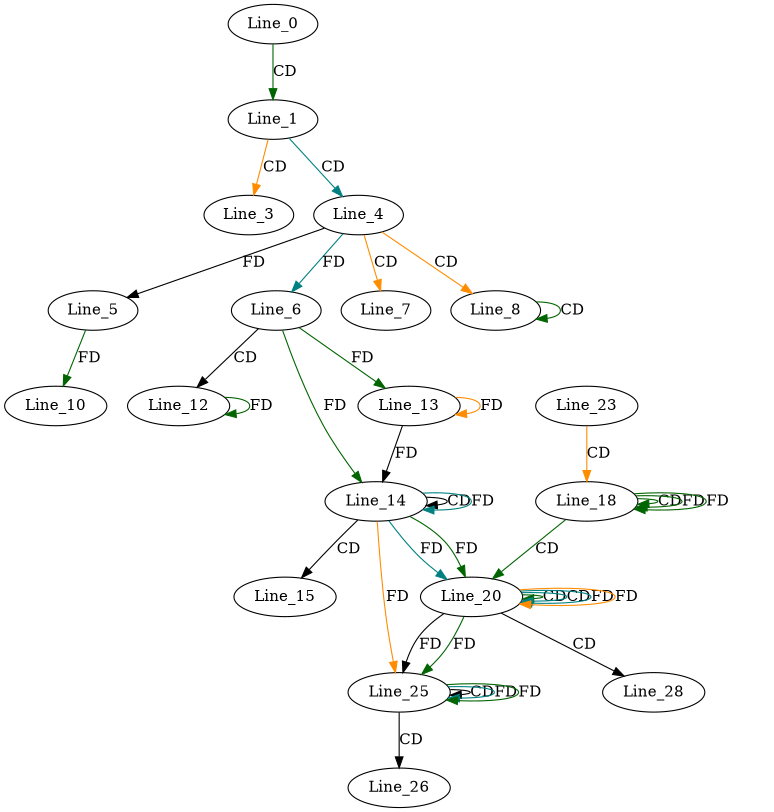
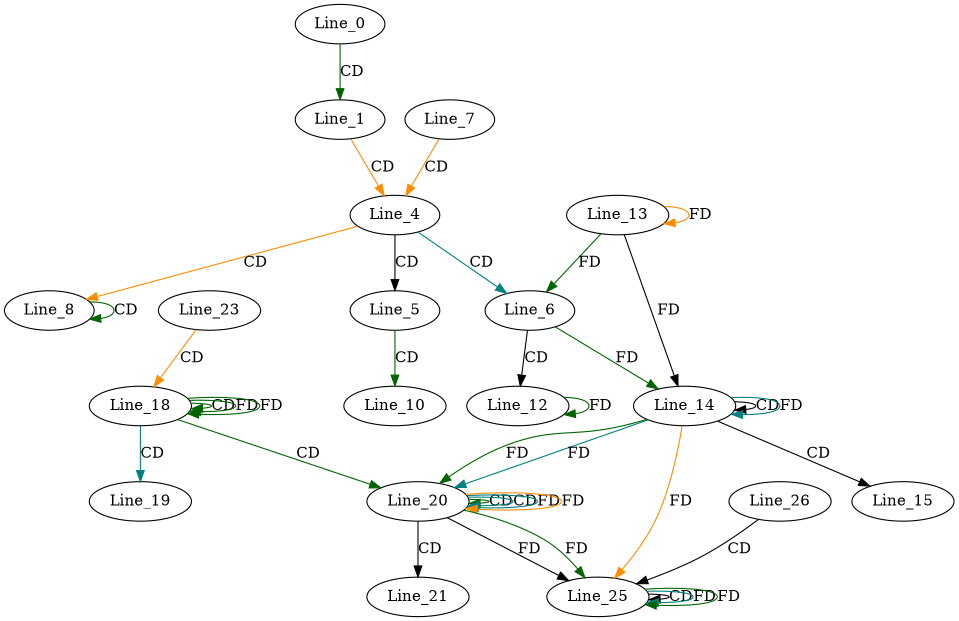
  digraph {
    edge [color=darkgreen]
    Line_0
    Line_1
-   Line_3
    Line_4
    Line_5
    Line_6
    Line_7
    Line_8
    Line_10
    Line_12
    Line_13
    Line_14
    Line_15
    Line_20
    Line_25
-   Line_21 [label=Line_28]
+   Line_21
    Line_26
    Line_18
+   Line_19
    Line_23
    Line_0 -> Line_1 [label=CD]
-   Line_1 -> Line_3 [color=darkorange label=CD]
-   Line_1 -> Line_4 [color=teal label=CD]
-   Line_4 -> Line_5 [color=black label=FD]
-   Line_4 -> Line_6 [color=teal label=FD]
-   Line_4 -> Line_7 [color=darkorange label=CD]
+   Line_1 -> Line_4 [color=darkorange label=CD]
+   Line_4 -> Line_5 [color=black label=CD]
+   Line_4 -> Line_6 [color=teal label=CD]
+   Line_7 -> Line_4 [color=darkorange label=CD]
    Line_4 -> Line_8 [color=darkorange label=CD]
-   Line_5 -> Line_10 [label=FD]
+   Line_5 -> Line_10 [label=CD]
    Line_6 -> Line_12 [color=black label=CD]
-   Line_6 -> Line_13 [label=FD]
+   Line_13 -> Line_6 [label=FD]
    Line_6 -> Line_14 [label=FD]
    Line_8 -> Line_8 [label=CD]
    Line_12 -> Line_12 [label=FD]
    Line_13 -> Line_13 [color=darkorange label=FD]
    Line_13 -> Line_14 [color=black label=FD]
    Line_14 -> Line_14 [color=black label=CD]
    Line_14 -> Line_14 [color=teal label=FD]
    Line_14 -> Line_15 [color=black label=CD]
    Line_14 -> Line_20 [color=teal label=FD]
    Line_14 -> Line_20 [label=FD]
    Line_14 -> Line_25 [color=darkorange label=FD]
    Line_20 -> Line_20 [label=CD]
    Line_20 -> Line_20 [color=teal label=CD]
    Line_20 -> Line_20 [color=teal label=FD]
    Line_20 -> Line_20 [color=darkorange label=FD]
    Line_20 -> Line_25 [color=black label=FD]
    Line_20 -> Line_25 [label=FD]
    Line_20 -> Line_21 [color=black label=CD]
    Line_25 -> Line_25 [color=black label=CD]
    Line_25 -> Line_25 [color=teal label=FD]
    Line_25 -> Line_25 [label=FD]
-   Line_25 -> Line_26 [color=black label=CD]
+   Line_26 -> Line_25 [color=black label=CD]
    Line_18 -> Line_20 [label=CD]
    Line_18 -> Line_18 [label=CD]
    Line_18 -> Line_18 [label=FD]
    Line_18 -> Line_18 [label=FD]
+   Line_18 -> Line_19 [color=teal label=CD]
    Line_23 -> Line_18 [color=darkorange label=CD]
  }
